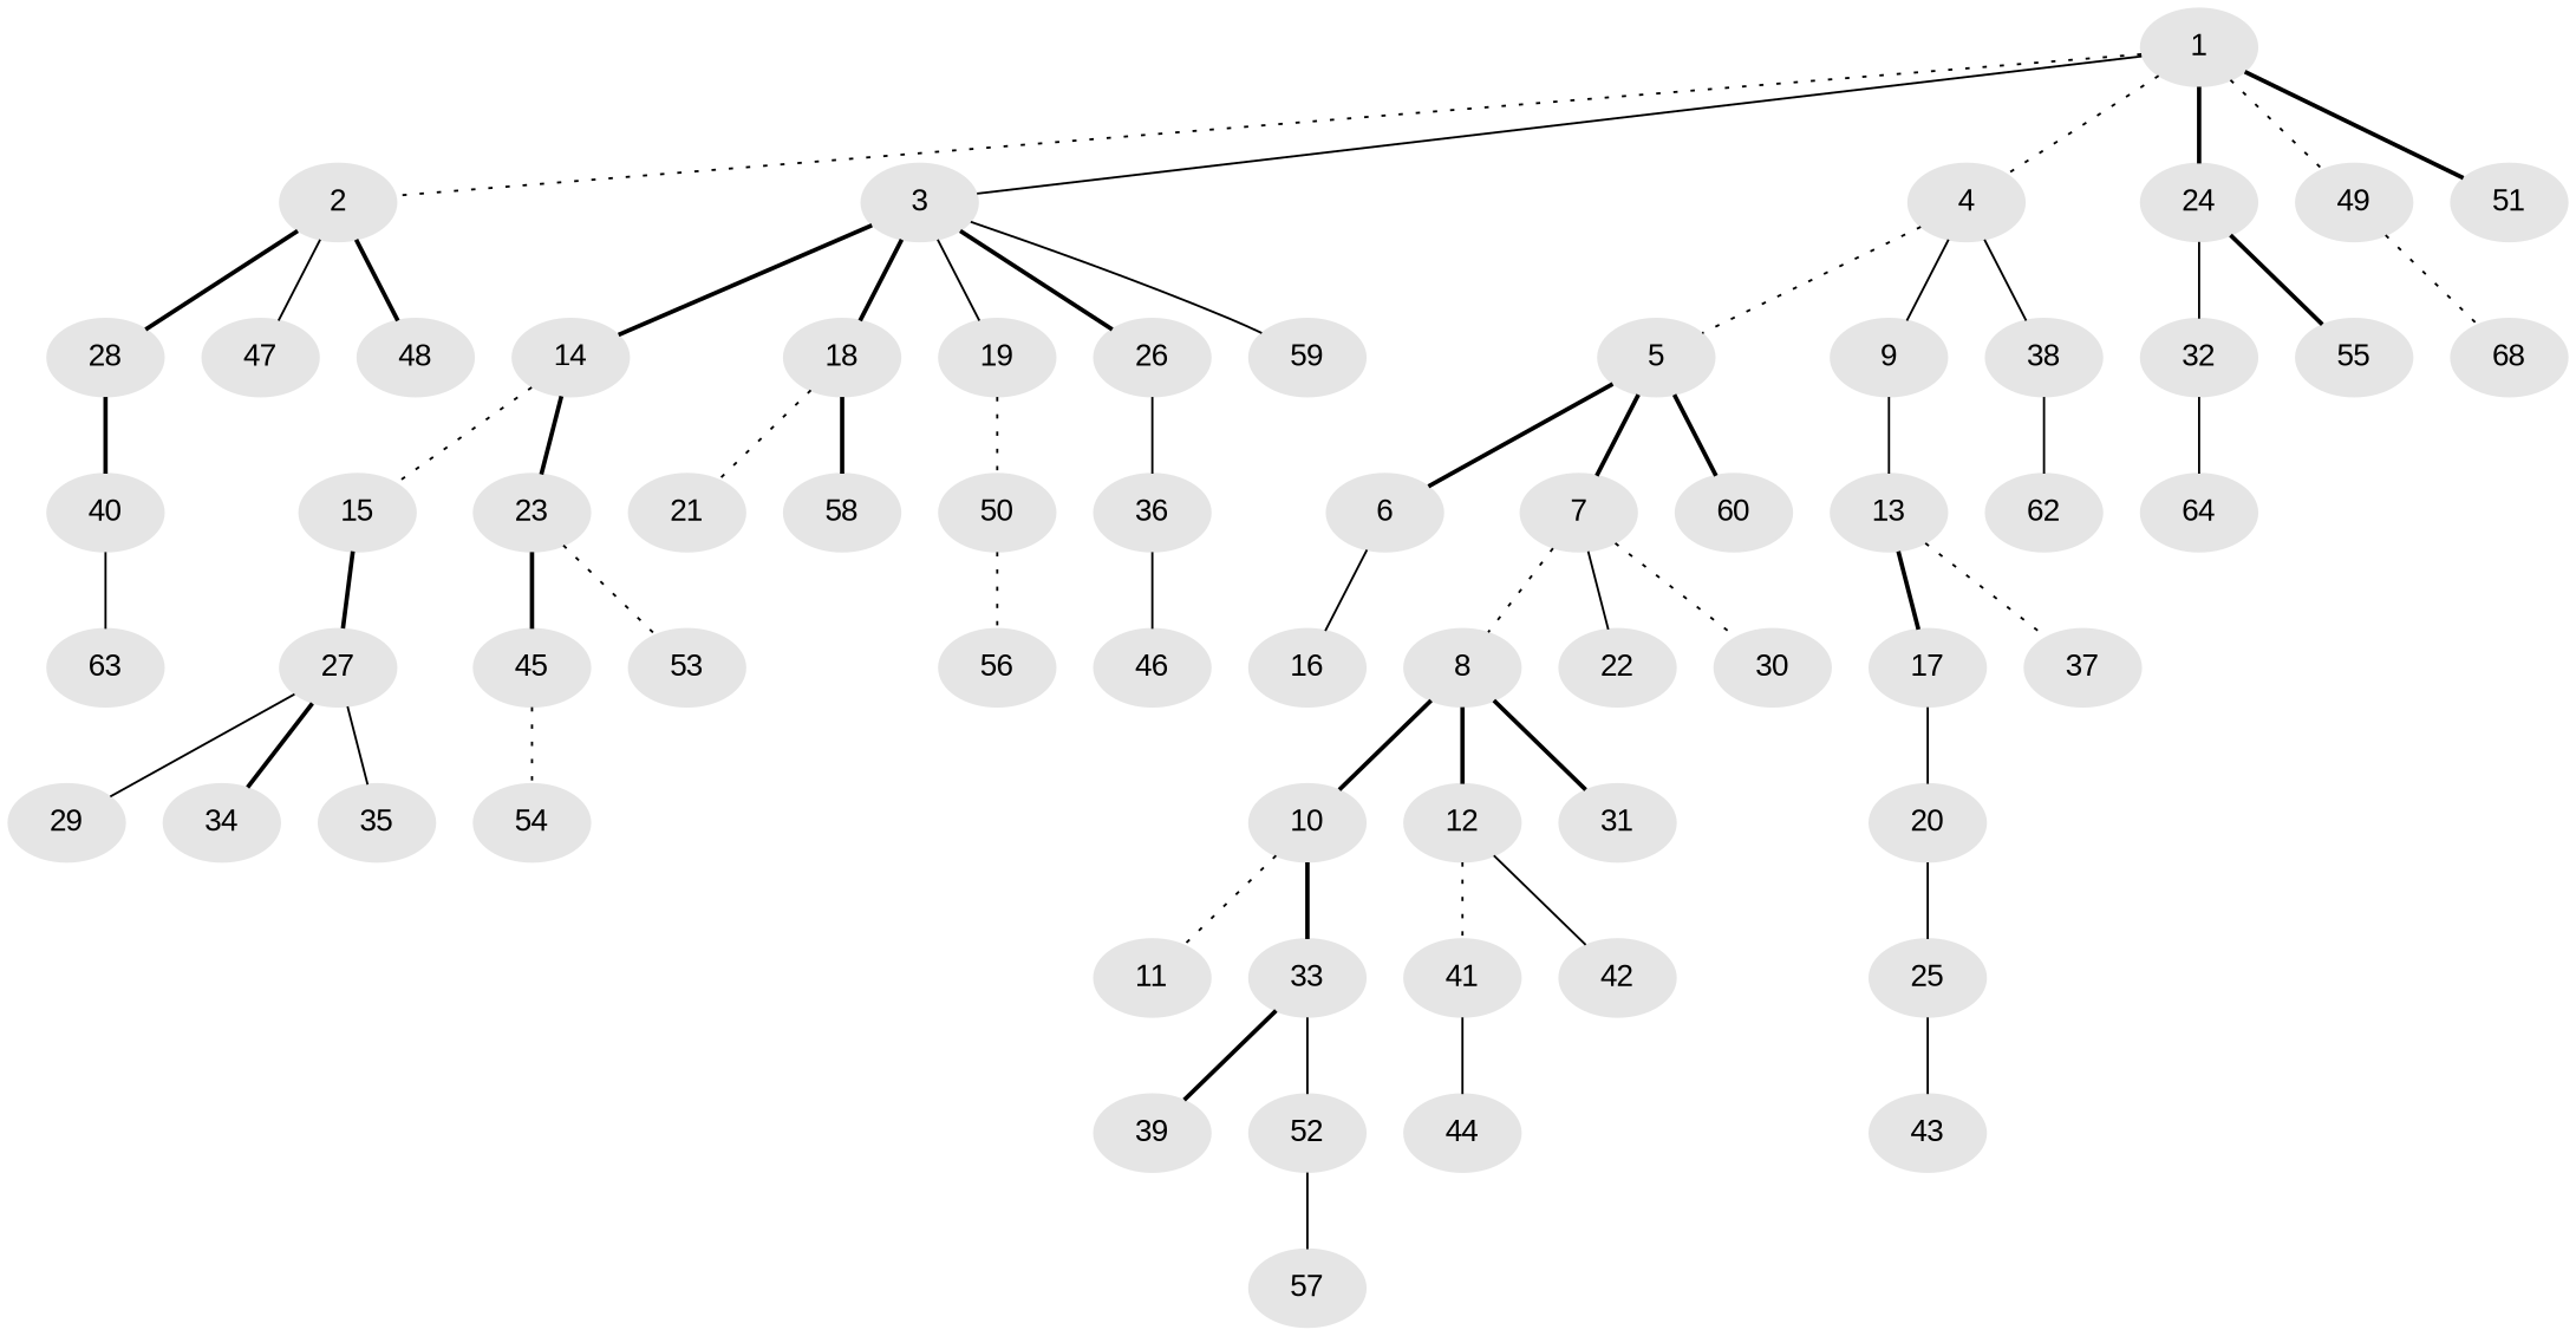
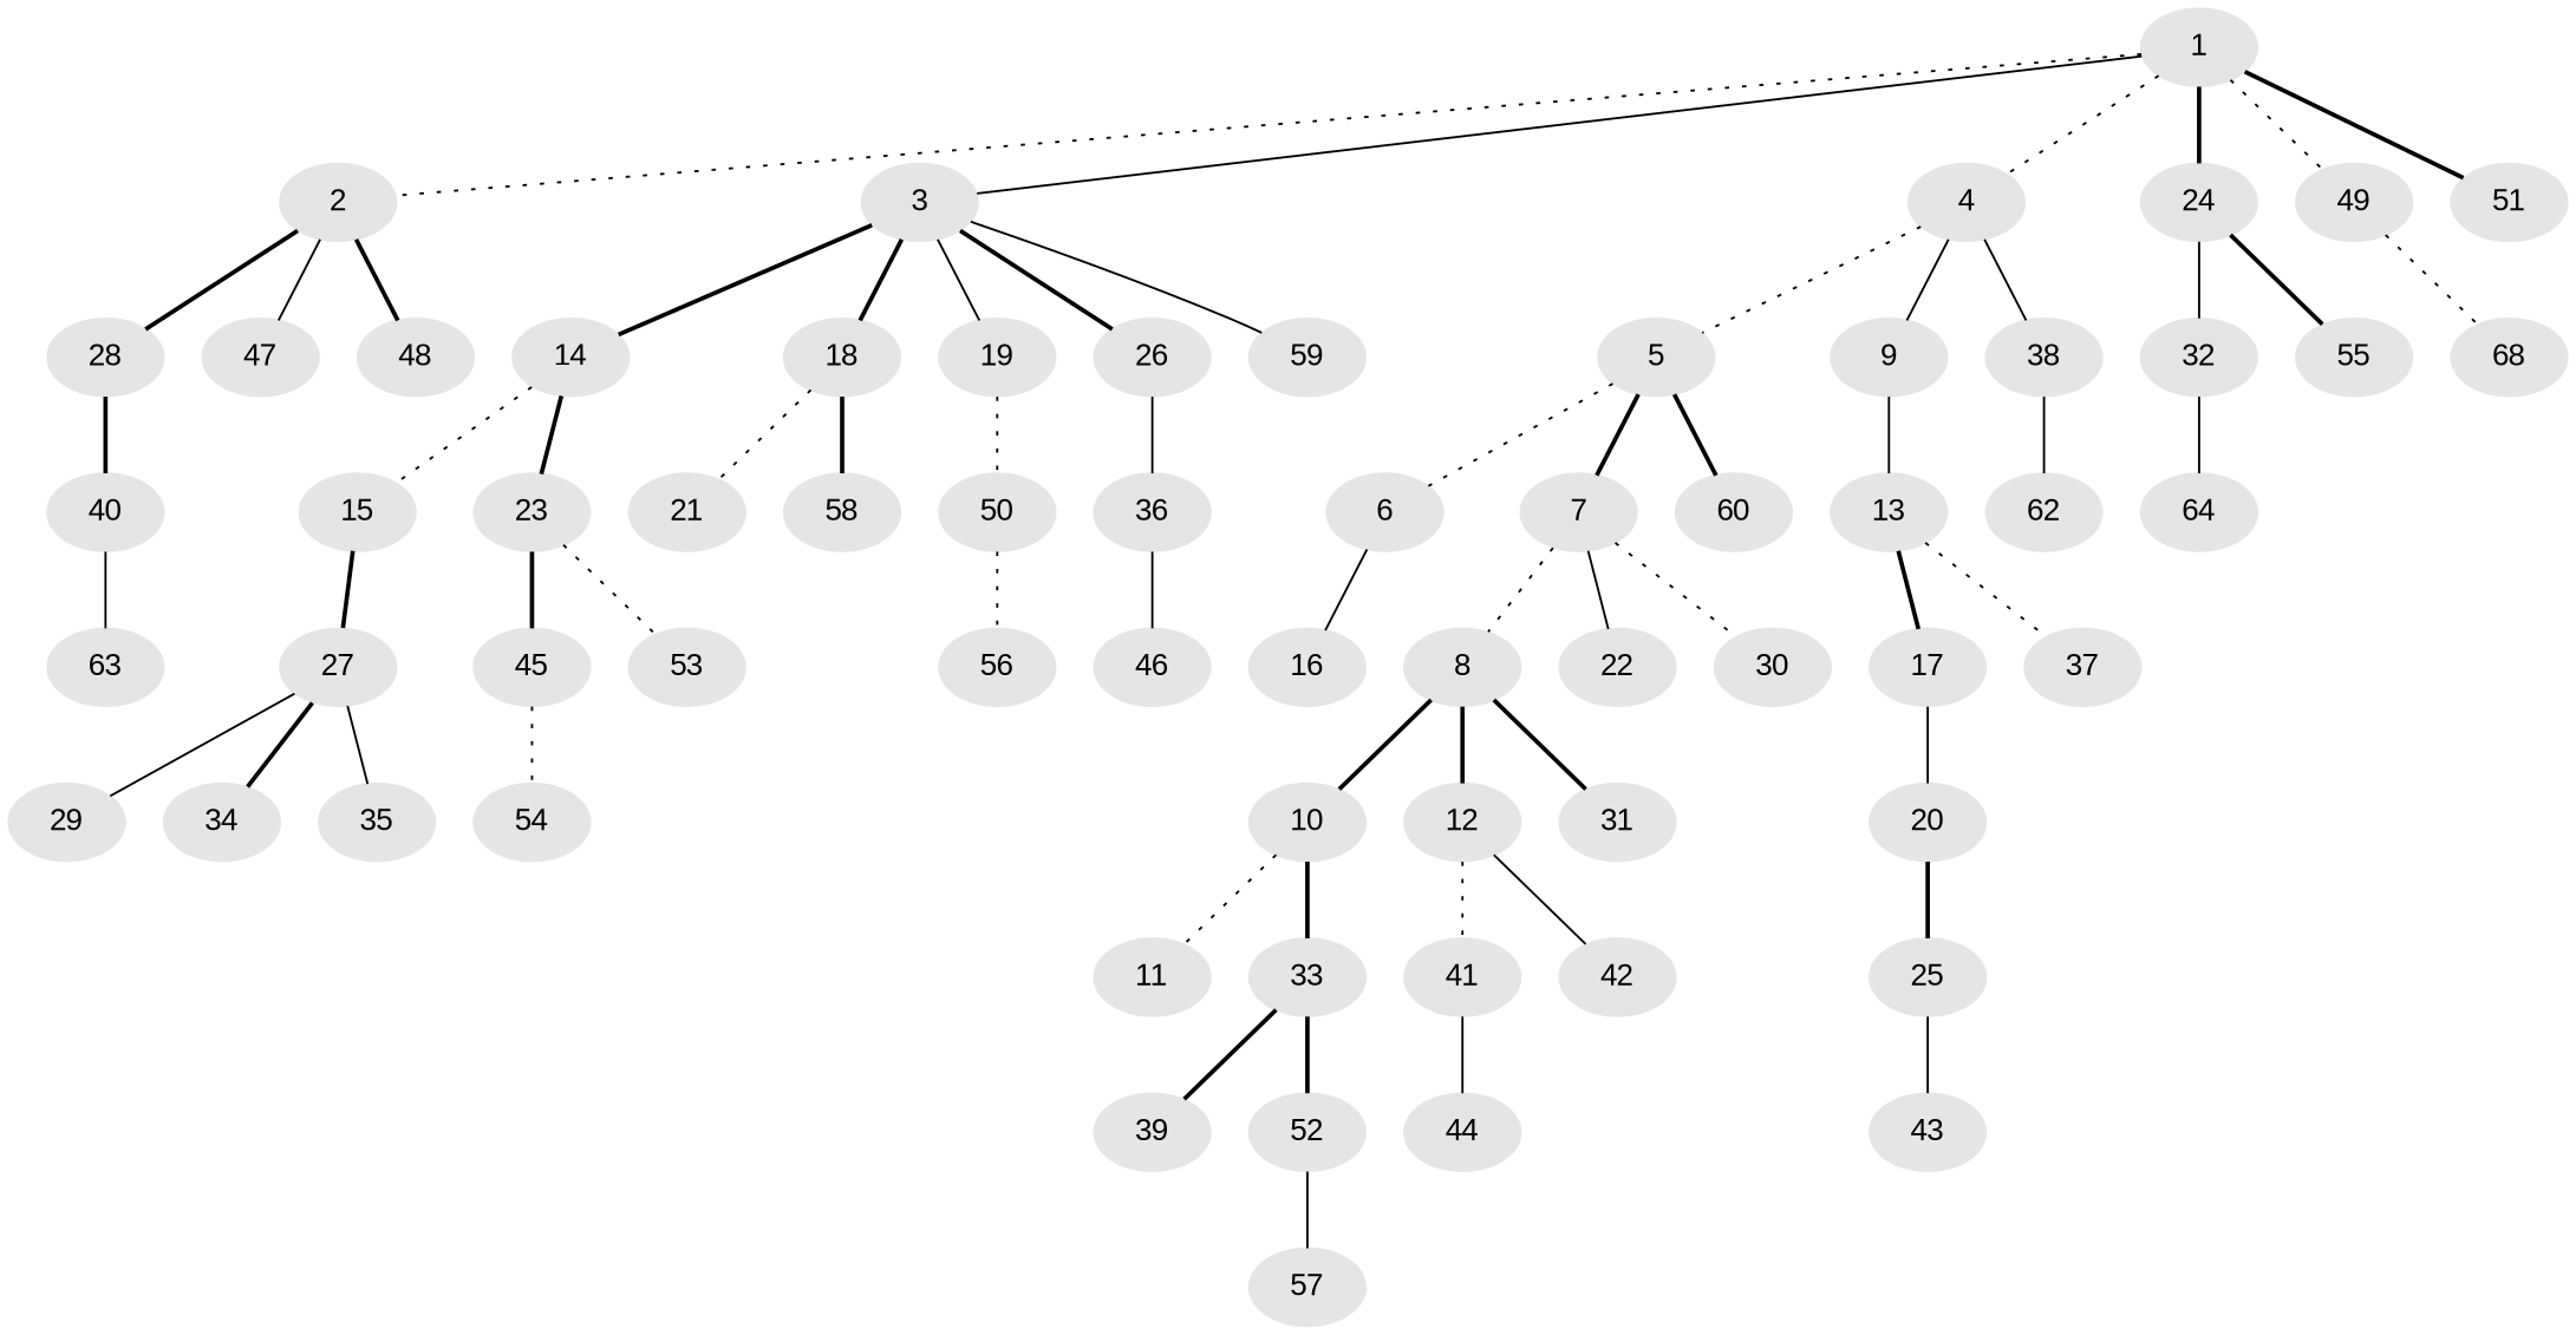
  graph {
    fontname="Liberation Sans"
    node [color=gray90 fontname="Liberation Sans" style=filled]
    edge [fontname="Liberation Sans" style=bold weight=1.0]
    1
    2
    3
    4
    24
    49
    51
    28
    47
    48
    14
    18
    19
    26
    59
    5
    9
    38
    32
    55
    n21 [label=68]
    40
    15
    23
    21
    58
    50
    36
    6
    7
    60
    13
    62
    16
    8
    22
    30
    10
    12
    31
    11
    33
    41
    42
    17
    37
    39
    52
    44
    20
    27
    45
    53
    29
    34
    35
    25
    56
    43
    54
    64
    46
    63
    57
    1 -- 2 [style=dotted]
    1 -- 3 [style=solid]
    1 -- 4 [style=dotted]
    1 -- 24
    1 -- 49 [style=dotted]
    1 -- 51 [weight=2.0]
    2 -- 28
    2 -- 47 [style=solid]
    2 -- 48
    3 -- 14
    3 -- 18 [weight=3.0]
    3 -- 19 [style=solid]
    3 -- 26
    3 -- 59 [style=solid]
    4 -- 5 [style=dotted]
    4 -- 9 [style=solid]
    4 -- 38 [style=solid]
    24 -- 32 [style=solid weight=2.0]
    24 -- 55
    49 -- n21 [style=dotted]
    28 -- 40
    14 -- 15 [style=dotted]
    14 -- 23
    18 -- 21 [style=dotted]
    18 -- 58
    19 -- 50 [style=dotted]
    26 -- 36 [style=solid]
-   5 -- 6
+   5 -- 6 [style=dotted]
    5 -- 7
    5 -- 60
    9 -- 13 [style=solid weight=2.0]
    38 -- 62 [style=solid]
    32 -- 64 [style=solid]
    40 -- 63 [style=solid]
    15 -- 27
    23 -- 45
    23 -- 53 [style=dotted]
    50 -- 56 [style=dotted weight=2.0]
    36 -- 46 [style=solid]
    6 -- 16 [style=solid]
    7 -- 8 [style=dotted]
    7 -- 22 [style=solid]
    7 -- 30 [style=dotted]
    13 -- 17
    13 -- 37 [style=dotted]
    8 -- 10
    8 -- 12
    8 -- 31
    10 -- 11 [style=dotted]
    10 -- 33
    12 -- 41 [style=dotted]
    12 -- 42 [style=solid]
    33 -- 39
-   33 -- 52 [style=solid]
+   33 -- 52
    41 -- 44 [style=solid weight=2.0]
    17 -- 20 [style=solid]
    52 -- 57 [style=solid]
-   20 -- 25 [style=solid]
+   20 -- 25
    27 -- 29 [style=solid]
    27 -- 34
    27 -- 35 [style=solid]
    45 -- 54 [style=dotted weight=2.0]
    25 -- 43 [style=solid]
  }
